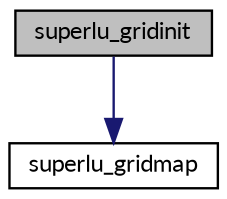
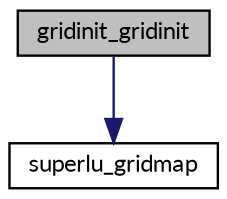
  digraph {
    rankdir=TB
    fontname=Lato
    node [color=black fontname=Lato fontsize=10 shape=record style=filled]
-   n1 [fillcolor=grey75 fontcolor=black height=0.2 label=superlu_gridinit width=0.4]
+   n1 [fillcolor=grey75 fontcolor=black height=0.2 label=gridinit_gridinit width=0.4]
    n2 [fillcolor=white height=0.2 label=superlu_gridmap width=0.4]
    n1 -> n2 [color=midnightblue fontname=Lato fontsize=10 labelfontname=Helvetica labelfontsize=10 style=solid]
  }
